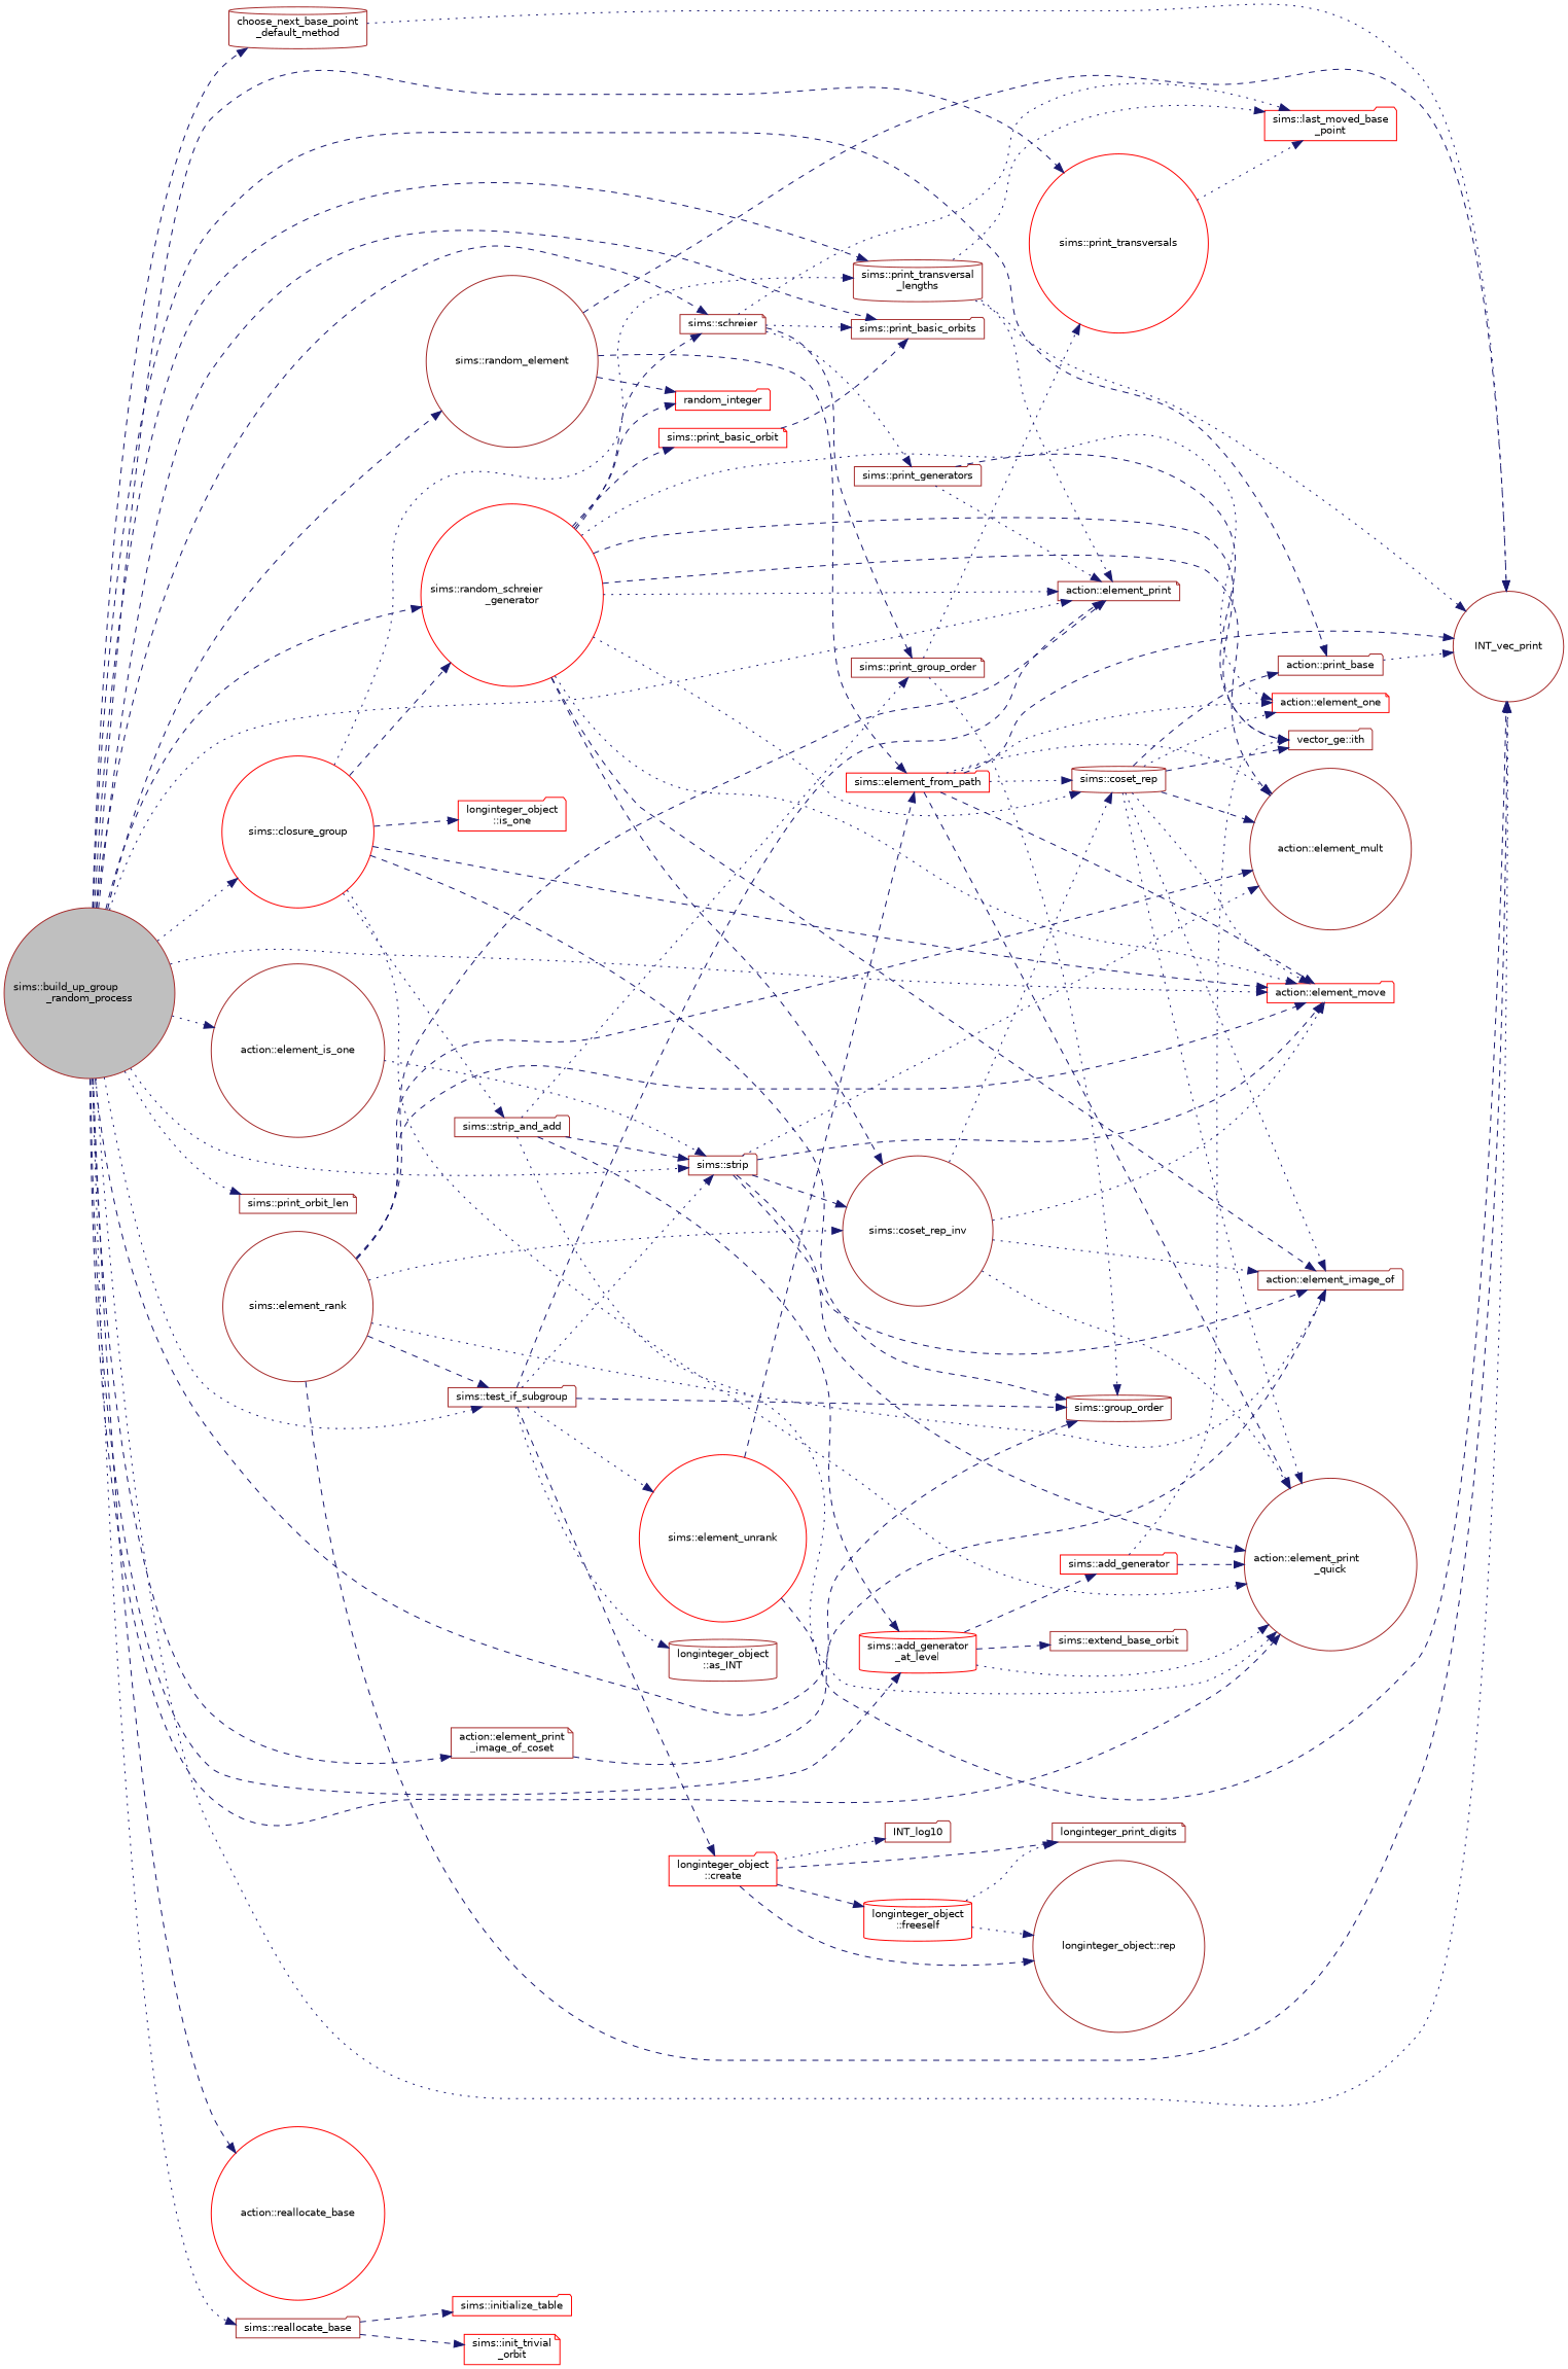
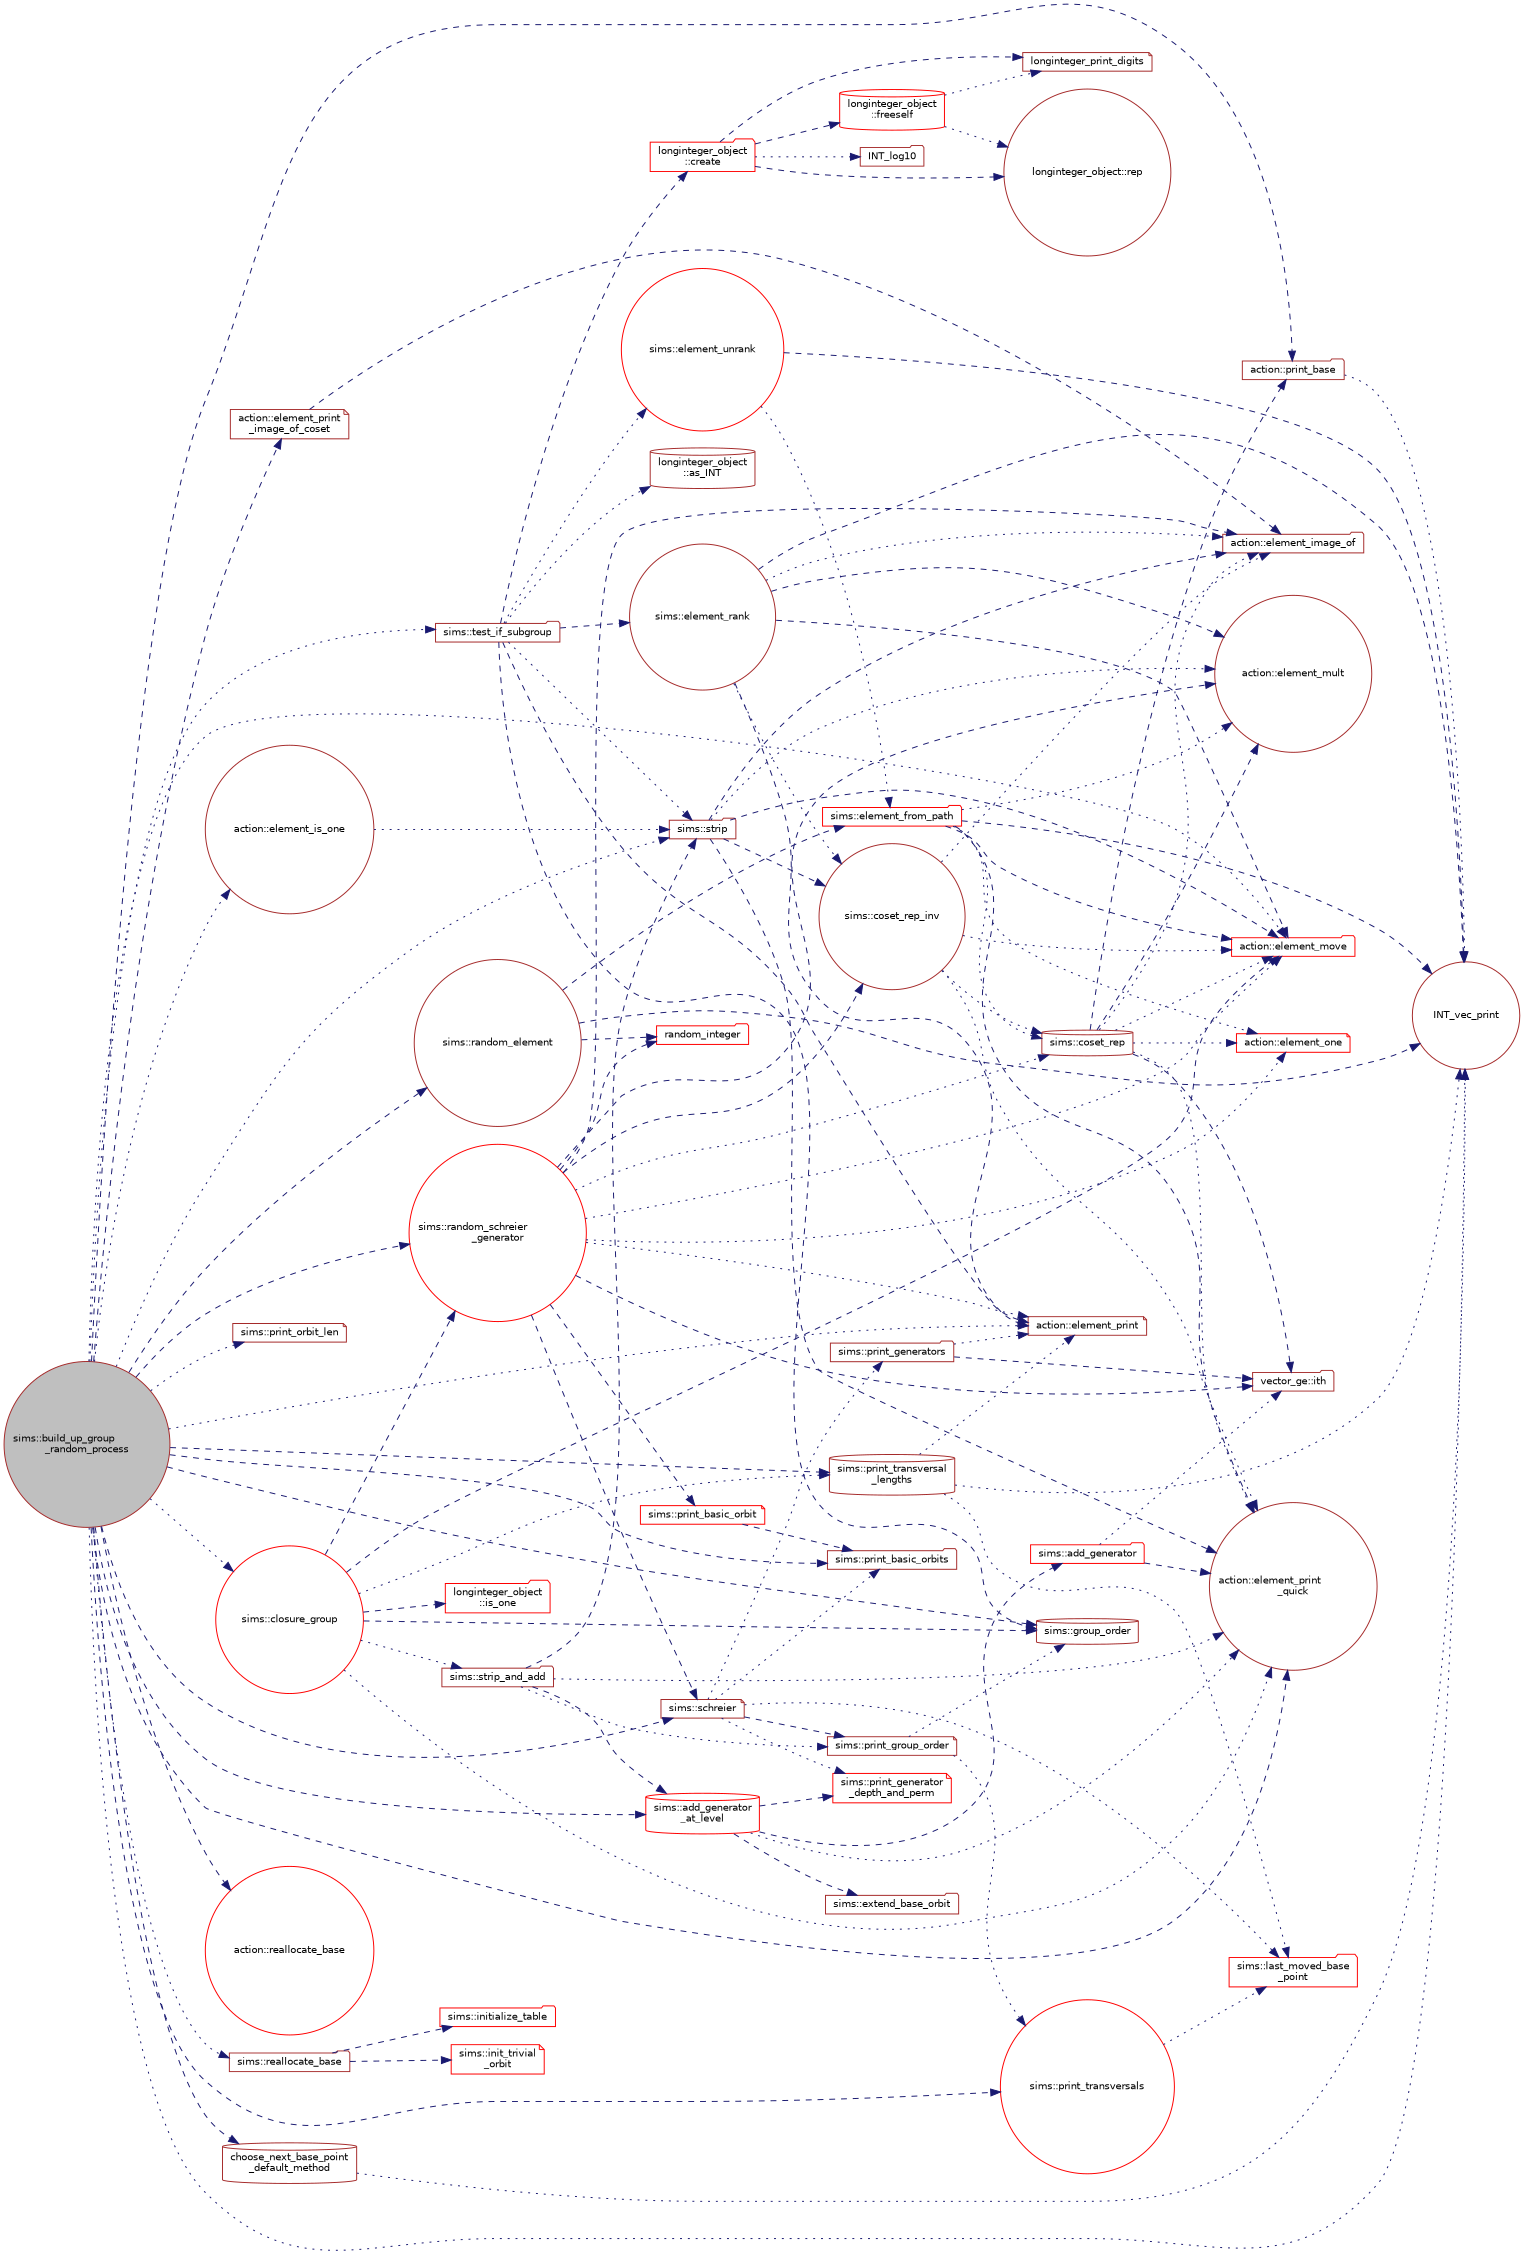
  digraph {
    rankdir=LR
    node [color=brown fillcolor=white fontname=Helvetica fontsize=10 shape=folder style=filled]
    edge [color=midnightblue fontname=Helvetica fontsize=10 labelfontname=Helvetica labelfontsize=10 style=dashed]
    n1 [fillcolor=grey75 fontcolor=black height=0.2 label="sims::build_up_group\l_random_process" shape=circle width=0.4]
    n2 [height=0.2 label="sims::group_order" shape=cylinder width=0.4]
    n3 [height=0.2 label="sims::test_if_subgroup" width=0.4]
    n4 [height=0.2 label=INT_vec_print shape=circle width=0.4]
    n5 [height=0.2 label="action::element_print\l_quick" shape=circle width=0.4]
    n6 [color=red height=0.2 label="action::element_move" width=0.4]
    n7 [height=0.2 label="sims::strip" width=0.4]
    n8 [height=0.2 label="action::element_print" shape=note width=0.4]
    n9 [height=0.2 label="action::print_base" width=0.4]
    n10 [height=0.2 label="sims::print_orbit_len" shape=note width=0.4]
    n11 [color=red height=0.2 label="sims::random_schreier\l_generator" shape=circle width=0.4]
    n12 [height=0.2 label="sims::schreier" shape=note width=0.4]
    n13 [height=0.2 label="sims::print_basic_orbits" width=0.4]
    n14 [height=0.2 label="sims::random_element" shape=circle width=0.4]
    n15 [height=0.2 label="action::element_is_one" shape=circle width=0.4]
    n16 [height=0.2 label="choose_next_base_point\l_default_method" shape=cylinder width=0.4]
    n17 [height=0.2 label="action::element_print\l_image_of_coset" shape=note width=0.4]
    n18 [color=red height=0.2 label="sims::add_generator\l_at_level" shape=cylinder width=0.4]
    n19 [color=red height=0.2 label="action::reallocate_base" shape=circle width=0.4]
    n20 [height=0.2 label="sims::reallocate_base" width=0.4]
    n21 [color=red height=0.2 label="sims::closure_group" shape=circle width=0.4]
    n22 [height=0.2 label="sims::print_transversal\l_lengths" shape=cylinder width=0.4]
    n23 [color=red height=0.2 label="sims::print_transversals" shape=circle width=0.4]
    n24 [height=0.2 label="longinteger_object\l::as_INT" shape=cylinder width=0.4]
    n25 [color=red height=0.2 label="longinteger_object\l::create" width=0.4]
    n26 [color=red height=0.2 label="sims::element_unrank" shape=circle width=0.4]
    n27 [height=0.2 label="sims::element_rank" shape=circle width=0.4]
    n28 [height=0.2 label="action::element_mult" shape=circle width=0.4]
    n29 [height=0.2 label="action::element_image_of" width=0.4]
    n30 [height=0.2 label="sims::coset_rep_inv" shape=circle width=0.4]
    n31 [color=red height=0.2 label="action::element_one" shape=note width=0.4]
    n32 [height=0.2 label="sims::coset_rep" shape=cylinder width=0.4]
    n33 [height=0.2 label="vector_ge::ith" width=0.4]
    n34 [color=red height=0.2 label=random_integer width=0.4]
    n35 [color=red height=0.2 label="sims::print_basic_orbit" shape=note width=0.4]
    n36 [color=red height=0.2 label="sims::last_moved_base\l_point" width=0.4]
    n37 [height=0.2 label="sims::print_group_order" shape=note width=0.4]
+   n38 [color=red height=0.2 label="sims::print_generator\l_depth_and_perm" shape=note width=0.4]
    n39 [height=0.2 label="sims::print_generators" width=0.4]
    n40 [color=red height=0.2 label="sims::element_from_path" width=0.4]
    n41 [color=red height=0.2 label="sims::add_generator" width=0.4]
    n42 [height=0.2 label="sims::extend_base_orbit" width=0.4]
    n43 [color=red height=0.2 label="sims::initialize_table" width=0.4]
    n44 [color=red height=0.2 label="sims::init_trivial\l_orbit" shape=note width=0.4]
    n45 [color=red height=0.2 label="longinteger_object\l::is_one" width=0.4]
    n46 [height=0.2 label="sims::strip_and_add" width=0.4]
    n47 [color=red height=0.2 label="longinteger_object\l::freeself" shape=cylinder width=0.4]
    n48 [height=0.2 label=longinteger_print_digits shape=note width=0.4]
    n49 [height=0.2 label="longinteger_object::rep" shape=circle width=0.4]
    n50 [height=0.2 label=INT_log10 width=0.4]
    n1 -> n2
    n1 -> n3 [style=dotted]
    n1 -> n4 [style=dotted]
    n1 -> n5
    n1 -> n6 [style=dotted]
    n1 -> n7 [style=dotted]
    n1 -> n8 [style=dotted]
    n1 -> n9
    n1 -> n10 [style=dotted]
    n1 -> n11
    n1 -> n12
    n1 -> n13
    n1 -> n14
    n1 -> n15 [style=dotted]
    n1 -> n16
    n1 -> n17
    n1 -> n18
    n1 -> n19
    n1 -> n20 [style=dotted]
    n1 -> n21 [style=dotted]
    n1 -> n22
    n1 -> n23
    n3 -> n2
    n3 -> n7 [style=dotted]
    n3 -> n8
    n3 -> n24 [style=dotted]
    n3 -> n25
    n3 -> n26 [style=dotted]
-   n27 -> n3
+   n3 -> n27
    n7 -> n5
    n7 -> n6
    n7 -> n28 [style=dotted]
    n7 -> n29
    n7 -> n30
    n9 -> n4 [style=dotted]
    n11 -> n6 [style=dotted]
    n11 -> n8 [style=dotted]
    n11 -> n12
    n11 -> n28
    n11 -> n29
    n11 -> n30
    n11 -> n31 [style=dotted]
    n11 -> n32 [style=dotted]
    n11 -> n33
    n11 -> n34
    n11 -> n35
    n12 -> n13 [style=dotted]
    n12 -> n36 [style=dotted]
    n12 -> n37
+   n12 -> n38 [style=dotted]
    n12 -> n39 [style=dotted]
    n14 -> n4
    n14 -> n34
    n14 -> n40
    n15 -> n7 [style=dotted]
    n16 -> n4 [style=dotted]
    n17 -> n29
    n18 -> n5 [style=dotted]
+   n18 -> n38
    n18 -> n41
    n18 -> n42
    n20 -> n43
    n20 -> n44
    n21 -> n2
    n21 -> n5 [style=dotted]
    n21 -> n6
    n21 -> n11
    n21 -> n22 [style=dotted]
    n21 -> n45
    n21 -> n46 [style=dotted]
    n22 -> n4 [style=dotted]
    n22 -> n8 [style=dotted]
    n22 -> n36 [style=dotted]
    n23 -> n36 [style=dotted]
    n25 -> n47
    n25 -> n48
    n25 -> n49
    n25 -> n50 [style=dotted]
    n26 -> n4
-   n26 -> n40
+   n26 -> n40 [style=dotted]
    n27 -> n4
    n27 -> n6
    n27 -> n8
    n27 -> n28
    n27 -> n29 [style=dotted]
    n27 -> n30 [style=dotted]
    n30 -> n5 [style=dotted]
    n30 -> n6 [style=dotted]
    n30 -> n29 [style=dotted]
    n30 -> n32 [style=dotted]
    n32 -> n5 [style=dotted]
    n32 -> n6 [style=dotted]
    n32 -> n9
    n32 -> n28
    n32 -> n29 [style=dotted]
    n32 -> n31 [style=dotted]
    n32 -> n33
    n35 -> n13
    n37 -> n2 [style=dotted]
    n37 -> n23 [style=dotted]
    n39 -> n8 [style=dotted]
    n39 -> n33
    n40 -> n4
    n40 -> n5
    n40 -> n6
    n40 -> n28 [style=dotted]
    n40 -> n31 [style=dotted]
    n40 -> n32 [style=dotted]
    n41 -> n5
    n41 -> n33 [style=dotted]
    n46 -> n5 [style=dotted]
    n46 -> n7
    n46 -> n18
    n46 -> n37 [style=dotted]
    n47 -> n48 [style=dotted]
    n47 -> n49 [style=dotted]
  }
